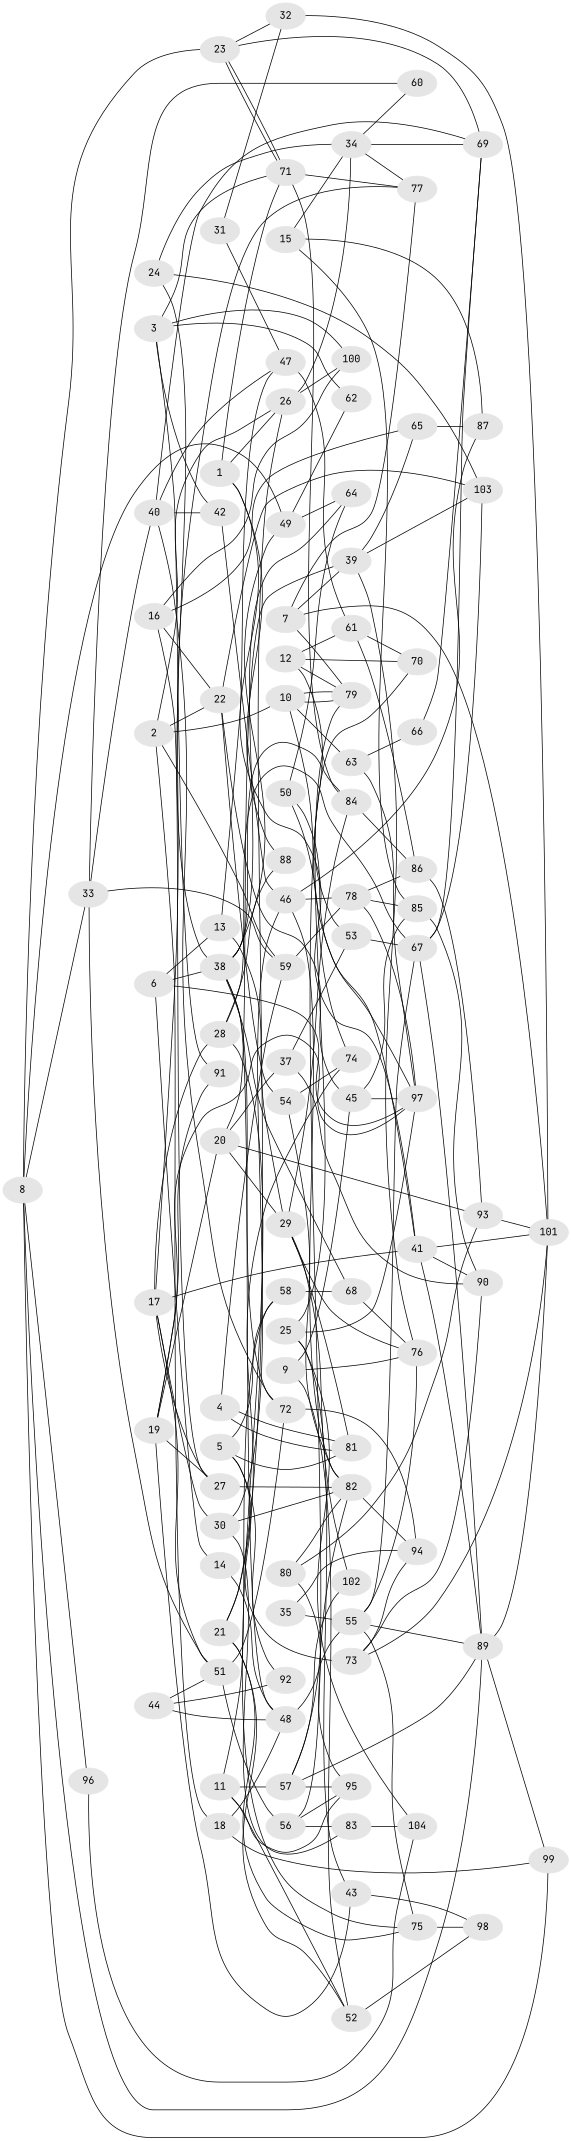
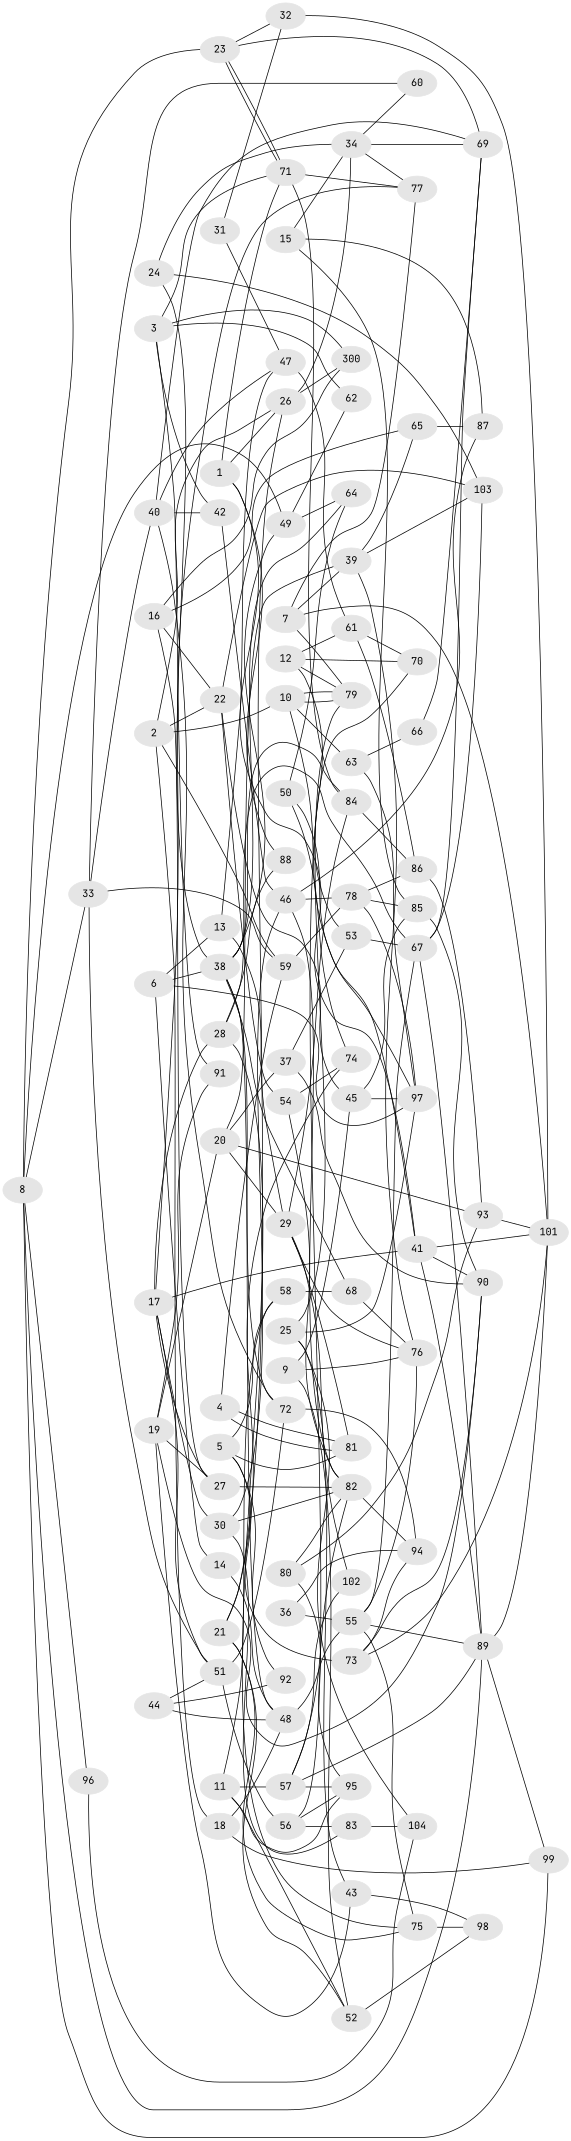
  graph {
    fontname="JetBrains Mono"
    rankdir=LR
    node [color=gray90 fontname="JetBrains Mono" style=filled]
    edge [fontname="JetBrains Mono"]
    1
    26
    41
    71
    88
-   100
+   100 [label=300]
    34
    101
    89
    90
    77
    84
    2
    10
    18
    22
    59
    79
    63
    99
    48
    45
    54
    103
    78
    3
    42
    62
    91
    46
    4
    81
    5
    58
    73
    92
    68
    94
    6
    13
    14
    38
    97
    29
    47
    49
    64
    72
    7
    39
    76
    65
    8
    23
    33
    96
    32
    69
    51
    40
    60
    104
    9
    52
    85
    98
    66
    11
    57
    95
    82
    102
    12
    53
    61
    70
    67
    86
    55
    15
    87
    16
    27
    17
    28
    30
    75
    83
    56
    19
    20
    43
    37
    93
    21
    74
    24
    25
    31
-   36 [label=35]
+   36
    44
    50
    80
    1 -- 26
    1 -- 41
    1 -- 71
    1 -- 88
    26 -- 100
    26 -- 34
    41 -- 101
    41 -- 89
    41 -- 90
    71 -- 77
    71 -- 84
    34 -- 77
    34 -- 69
    34 -- 60
    89 -- 101
    89 -- 99
    84 -- 86
    2 -- 26
    2 -- 10
    2 -- 18
    2 -- 22
    2 -- 59
    10 -- 41
    10 -- 79
    10 -- 79
    10 -- 63
    18 -- 99
    18 -- 48
    22 -- 45
    22 -- 54
    22 -- 103
    59 -- 78
    63 -- 97
    63 -- 66
    48 -- 55
    45 -- 97
    45 -- 85
    54 -- 82
    54 -- 74
    78 -- 97
    78 -- 85
    78 -- 86
    3 -- 71
    3 -- 100
    3 -- 42
    3 -- 62
    3 -- 91
    42 -- 46
    46 -- 78
    46 -- 82
    46 -- 87
    4 -- 59
    4 -- 81
    4 -- 81
    5 -- 81
    5 -- 58
    5 -- 73
    5 -- 92
    58 -- 68
    73 -- 101
    73 -- 90
    73 -- 94
    68 -- 76
    6 -- 13
    6 -- 14
    6 -- 38
    6 -- 97
    13 -- 29
    13 -- 47
    14 -- 48
    38 -- 84
    38 -- 48
    38 -- 68
    38 -- 49
    38 -- 64
    38 -- 72
    29 -- 84
    29 -- 81
    29 -- 76
    29 -- 102
    47 -- 61
    49 -- 62
    49 -- 64
    72 -- 94
    7 -- 101
    7 -- 77
    7 -- 79
    7 -- 39
    39 -- 103
    39 -- 76
    39 -- 65
    65 -- 87
    8 -- 89
    8 -- 99
    8 -- 49
    8 -- 23
    8 -- 33
    8 -- 96
    23 -- 71
    23 -- 71
    23 -- 32
    23 -- 69
    33 -- 59
    33 -- 51
    33 -- 40
    33 -- 60
    96 -- 104
    32 -- 101
    51 -- 72
    51 -- 56
    40 -- 42
    40 -- 47
    40 -- 72
    40 -- 69
    9 -- 45
    9 -- 76
    9 -- 52
    52 -- 98
    85 -- 90
    66 -- 69
    11 -- 58
    11 -- 52
    11 -- 57
    11 -- 95
    57 -- 89
    57 -- 95
    57 -- 82
    57 -- 102
    82 -- 94
    12 -- 79
    12 -- 53
    12 -- 61
    12 -- 70
    53 -- 67
    61 -- 70
    61 -- 86
    67 -- 89
    67 -- 103
    67 -- 69
    86 -- 93
    55 -- 89
    55 -- 76
    55 -- 67
    55 -- 75
    15 -- 34
    15 -- 85
    15 -- 87
    16 -- 100
    16 -- 22
    16 -- 65
    16 -- 27
    27 -- 82
    17 -- 41
    17 -- 77
    17 -- 51
    17 -- 27
    17 -- 28
    17 -- 30
    28 -- 88
    28 -- 67
    28 -- 75
    30 -- 46
    30 -- 82
    30 -- 83
    75 -- 98
    83 -- 104
    56 -- 95
    56 -- 70
    56 -- 83
    19 -- 91
-   19 -- 97
+   19 -- 90
    19 -- 27
    19 -- 20
    19 -- 43
    20 -- 29
    20 -- 39
    20 -- 37
    20 -- 93
    43 -- 98
    37 -- 90
    37 -- 53
    93 -- 101
    21 -- 26
    21 -- 52
    21 -- 75
    21 -- 74
    24 -- 34
    24 -- 103
    24 -- 38
    25 -- 79
    25 -- 97
    25 -- 104
    25 -- 43
    31 -- 47
    31 -- 32
    36 -- 94
    36 -- 55
    44 -- 48
    44 -- 92
    44 -- 51
    50 -- 97
    50 -- 64
    50 -- 74
    80 -- 95
    80 -- 82
    80 -- 93
  }
